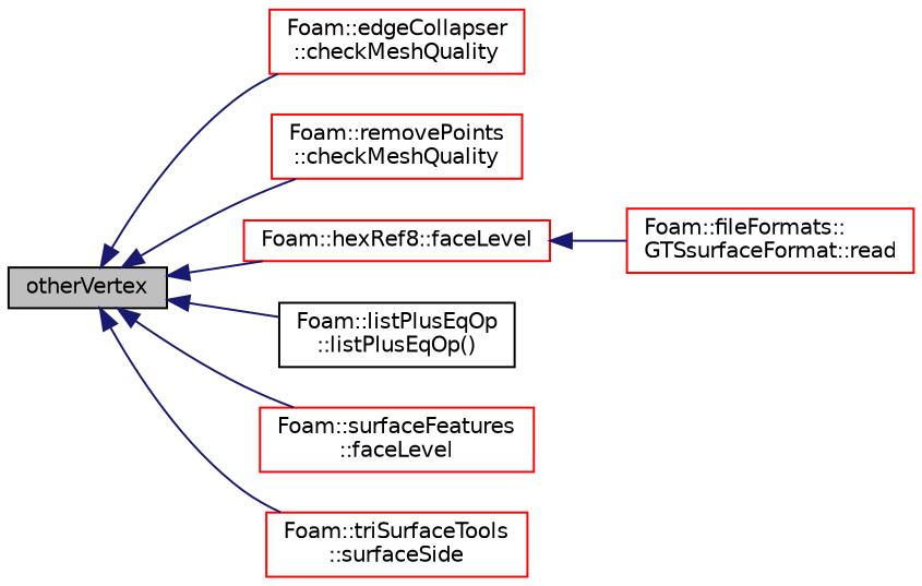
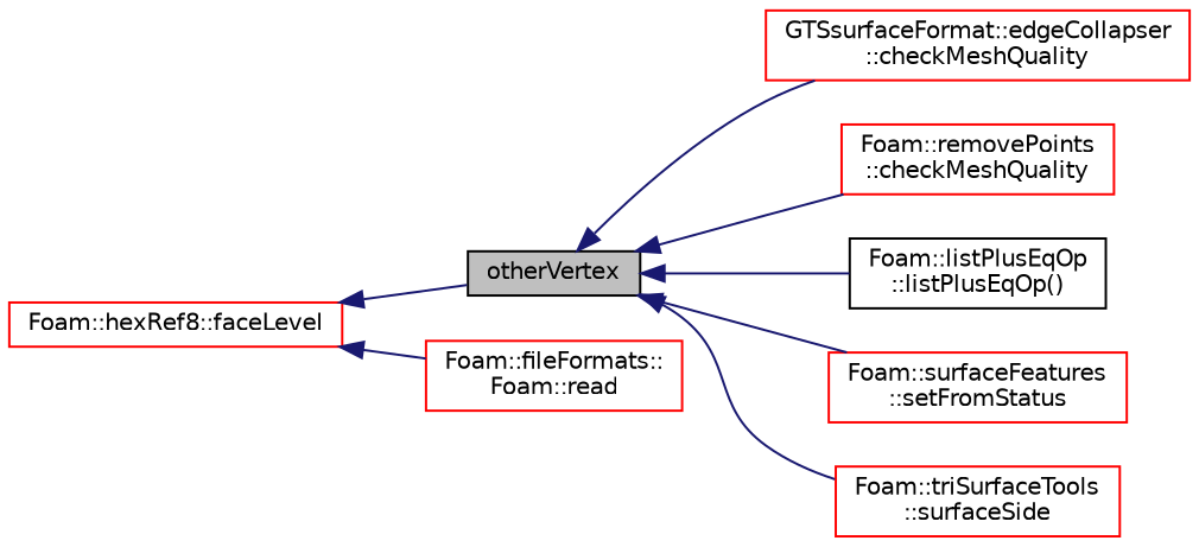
  digraph {
    rankdir=LR
    node [color=red fontname=Helvetica fontsize=10 shape=record]
    edge [color=midnightblue dir=back fontname=Helvetica fontsize=10 labelfontname=Helvetica labelfontsize=10 style=solid]
    n1 [color=black fillcolor=grey75 fontcolor=black height=0.2 label=otherVertex style=filled width=0.4]
-   n2 [height=0.2 label="Foam::edgeCollapser\l::checkMeshQuality" width=0.4]
+   n2 [height=0.2 label="GTSsurfaceFormat::edgeCollapser\l::checkMeshQuality" width=0.4]
    n3 [height=0.2 label="Foam::removePoints\l::checkMeshQuality" width=0.4]
    n4 [height=0.2 label="Foam::hexRef8::faceLevel" width=0.4]
    n5 [color=black height=0.2 label="Foam::listPlusEqOp\l::listPlusEqOp()" width=0.4]
-   n6 [height=0.2 label="Foam::surfaceFeatures\l::faceLevel" width=0.4]
+   n6 [height=0.2 label="Foam::surfaceFeatures\l::setFromStatus" width=0.4]
    n7 [height=0.2 label="Foam::triSurfaceTools\l::surfaceSide" width=0.4]
-   n8 [height=0.2 label="Foam::fileFormats::\lGTSsurfaceFormat::read" width=0.4]
+   n8 [height=0.2 label="Foam::fileFormats::\lFoam::read" width=0.4]
    n1 -> n2
    n1 -> n3
-   n1 -> n4
+   n4 -> n1
    n1 -> n5
    n1 -> n6
    n1 -> n7
    n4 -> n8
  }
